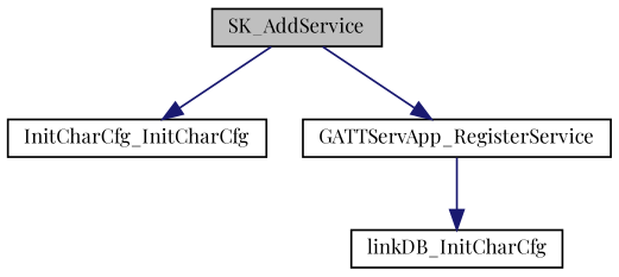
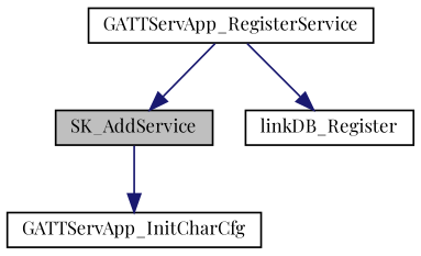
  digraph {
    fontname="Playfair Display"
    rankdir=TB
    node [color=black fillcolor=white fontname="Playfair Display" fontsize=10 shape=record style=filled]
    edge [color=midnightblue fontname="Playfair Display" fontsize=10 labelfontname=Helvetica labelfontsize=10 style=solid]
    n1 [fillcolor=grey75 fontcolor=black height=0.2 label=SK_AddService width=0.4]
-   n2 [height=0.2 label=InitCharCfg_InitCharCfg width=0.4]
+   n2 [height=0.2 label=GATTServApp_InitCharCfg width=0.4]
    n3 [height=0.2 label=GATTServApp_RegisterService width=0.4]
-   n4 [height=0.2 label=linkDB_InitCharCfg width=0.4]
+   n4 [height=0.2 label=linkDB_Register width=0.4]
    n1 -> n2
-   n1 -> n3
+   n3 -> n1
    n3 -> n4
  }
